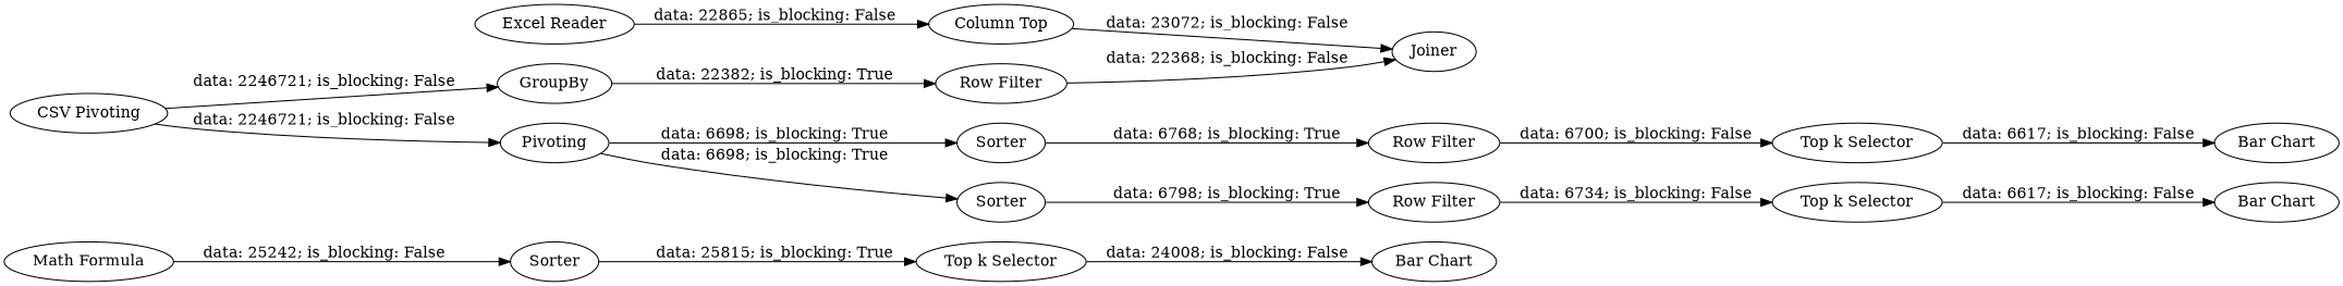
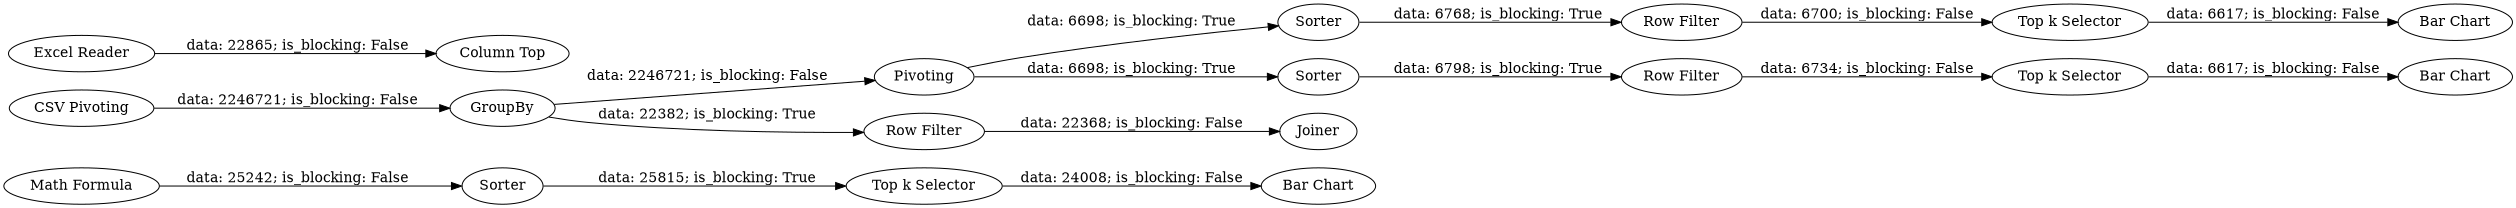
  digraph {
    rankdir=LR
    n1 [label="Bar Chart"]
    n2 [label=Joiner]
    n3 [label="Math Formula"]
    n4 [label=Sorter]
    n5 [label="Excel Reader"]
    n6 [label="Column Top"]
    n7 [label="Top k Selector"]
    n8 [label=Pivoting]
    n9 [label=Sorter]
    n10 [label=Sorter]
    n11 [label="Row Filter"]
    n12 [label="Row Filter"]
    n13 [label="CSV Pivoting"]
    n14 [label=GroupBy]
    n15 [label="Row Filter"]
    n16 [label="Bar Chart"]
    n17 [label="Top k Selector"]
    n18 [label="Top k Selector"]
    n19 [label="Bar Chart"]
    n3 -> n4 [label="data: 25242; is_blocking: False"]
    n4 -> n7 [label="data: 25815; is_blocking: True"]
    n5 -> n6 [label="data: 22865; is_blocking: False"]
-   n6 -> n2 [label="data: 23072; is_blocking: False"]
    n7 -> n1 [label="data: 24008; is_blocking: False"]
    n8 -> n9 [label="data: 6698; is_blocking: True"]
    n8 -> n10 [label="data: 6698; is_blocking: True"]
    n9 -> n11 [label="data: 6768; is_blocking: True"]
    n10 -> n12 [label="data: 6798; is_blocking: True"]
    n11 -> n17 [label="data: 6700; is_blocking: False"]
    n12 -> n18 [label="data: 6734; is_blocking: False"]
-   n13 -> n8 [label="data: 2246721; is_blocking: False"]
+   n14 -> n8 [label="data: 2246721; is_blocking: False"]
    n13 -> n14 [label="data: 2246721; is_blocking: False"]
    n14 -> n15 [label="data: 22382; is_blocking: True"]
    n15 -> n2 [label="data: 22368; is_blocking: False"]
    n17 -> n19 [label="data: 6617; is_blocking: False"]
    n18 -> n16 [label="data: 6617; is_blocking: False"]
  }
